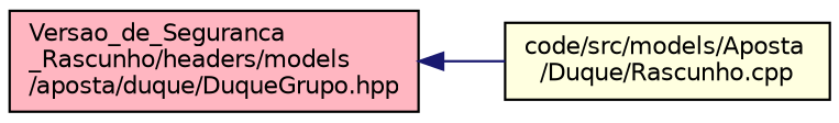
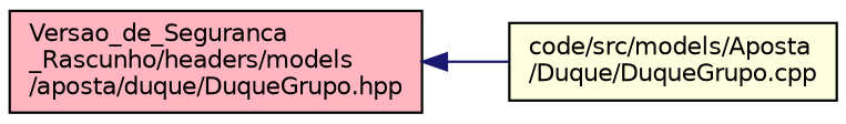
  digraph {
    rankdir=LR
    node [color=black fontname=Helvetica fontsize=10 shape=record style=filled]
    n1 [fillcolor=lightpink fontcolor=black height=0.2 label="Versao_de_Seguranca\l_Rascunho/headers/models\l/aposta/duque/DuqueGrupo.hpp" width=0.4]
-   n2 [fillcolor=lightyellow height=0.2 label="code/src/models/Aposta\l/Duque/Rascunho.cpp" width=0.4]
+   n2 [fillcolor=lightyellow height=0.2 label="code/src/models/Aposta\l/Duque/DuqueGrupo.cpp" width=0.4]
    n1 -> n2 [color=midnightblue dir=back fontname=Helvetica fontsize=10 labelfontname=Helvetica labelfontsize=10 style=solid]
  }
